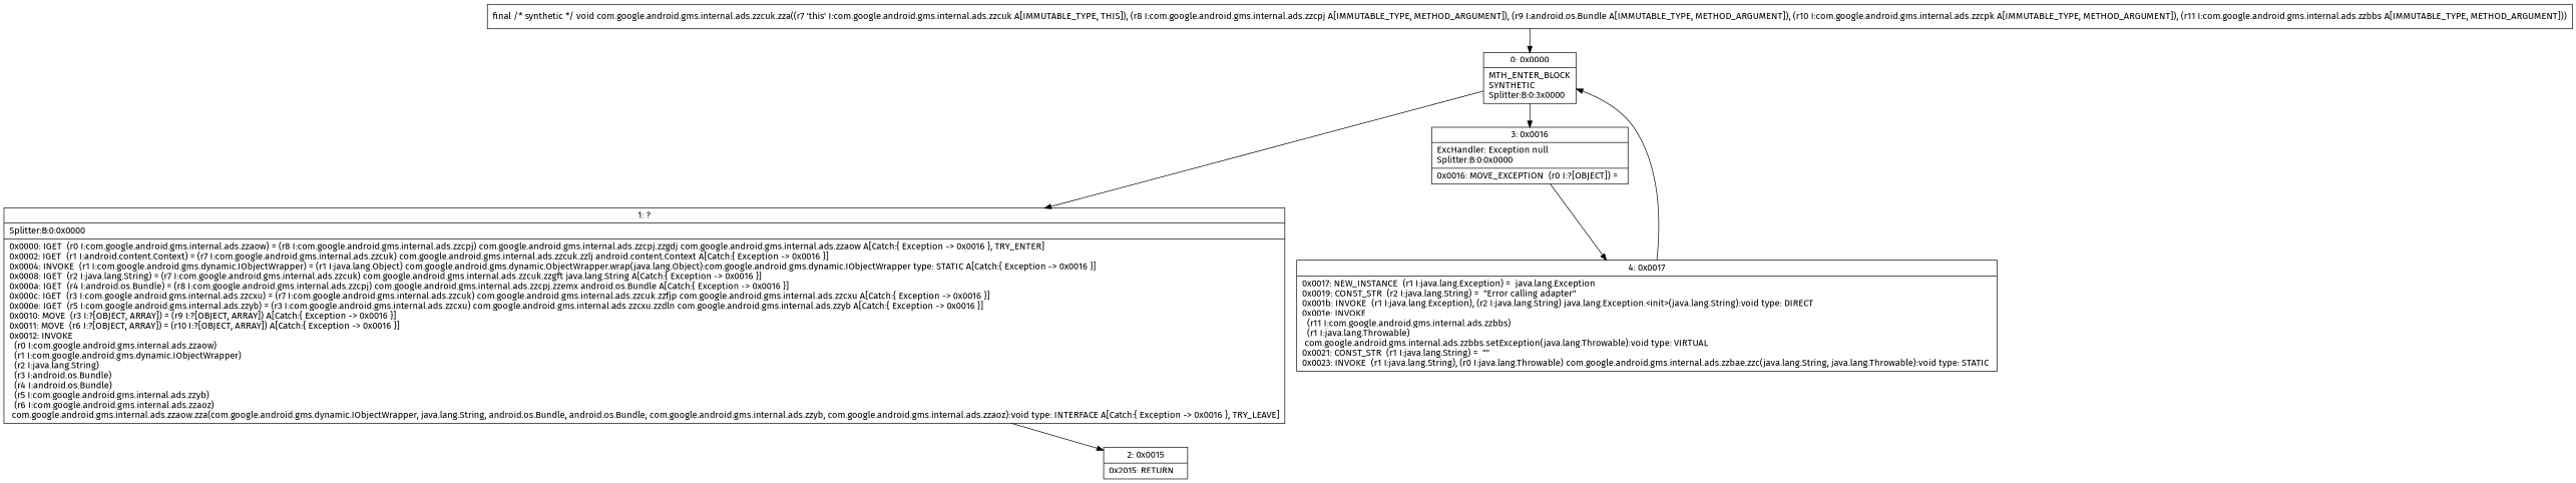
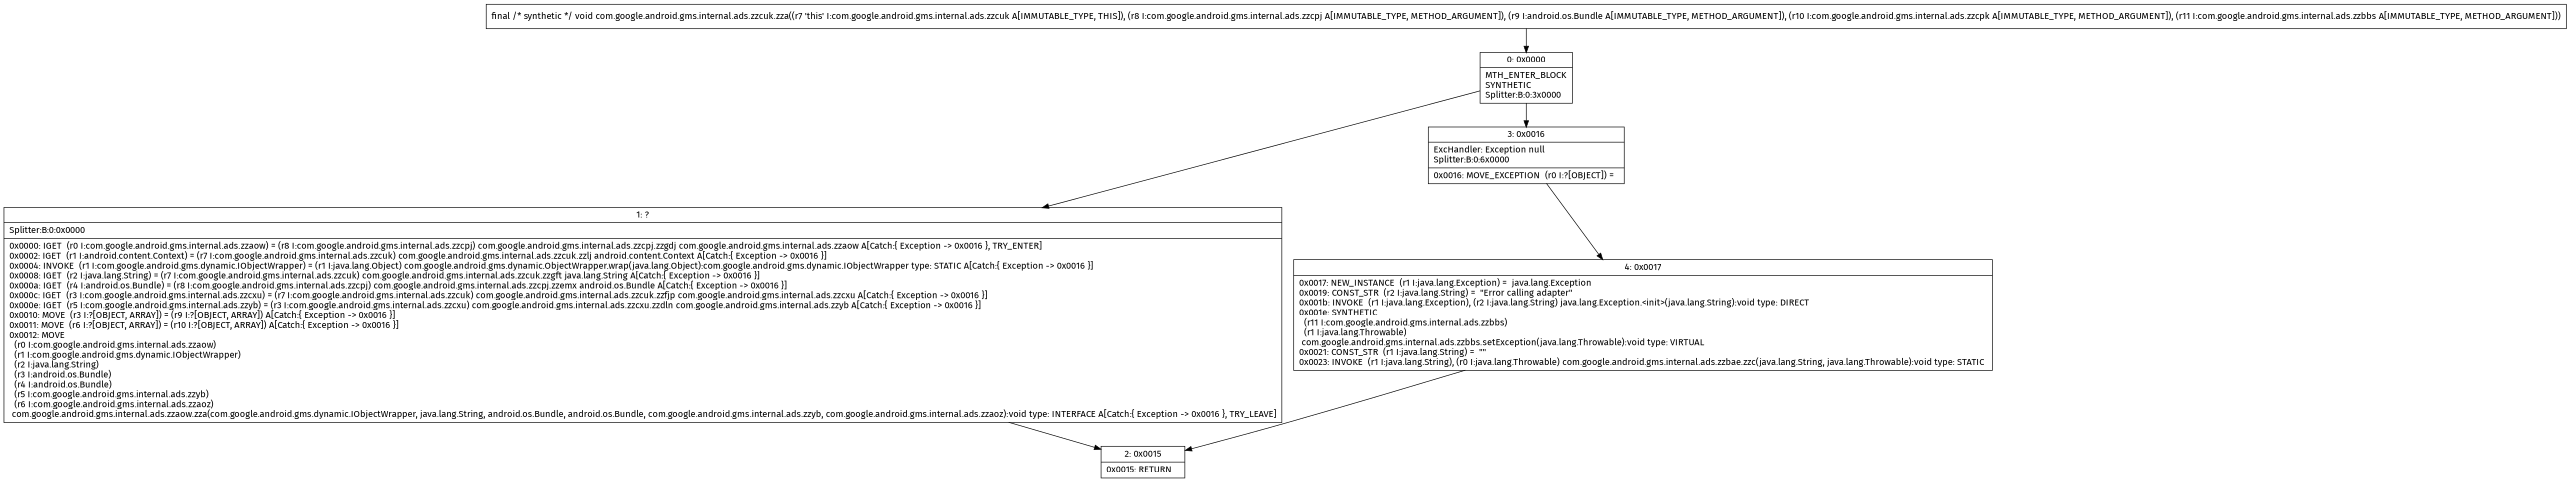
  digraph {
    fontname="Fira Sans"
    node [fontname="Fira Sans" shape=record]
    edge [fontname="Fira Sans"]
    n1 [label="{0\:\ 0x0000|MTH_ENTER_BLOCK\lSYNTHETIC\lSplitter:B:0:3x0000\l}"]
-   n2 [label="{1\:\ ?|Splitter:B:0:0x0000\l|0x0000: IGET  (r0 I:com.google.android.gms.internal.ads.zzaow) = (r8 I:com.google.android.gms.internal.ads.zzcpj) com.google.android.gms.internal.ads.zzcpj.zzgdj com.google.android.gms.internal.ads.zzaow A[Catch:\{ Exception \-\> 0x0016 \}, TRY_ENTER]\l0x0002: IGET  (r1 I:android.content.Context) = (r7 I:com.google.android.gms.internal.ads.zzcuk) com.google.android.gms.internal.ads.zzcuk.zzlj android.content.Context A[Catch:\{ Exception \-\> 0x0016 \}]\l0x0004: INVOKE  (r1 I:com.google.android.gms.dynamic.IObjectWrapper) = (r1 I:java.lang.Object) com.google.android.gms.dynamic.ObjectWrapper.wrap(java.lang.Object):com.google.android.gms.dynamic.IObjectWrapper type: STATIC A[Catch:\{ Exception \-\> 0x0016 \}]\l0x0008: IGET  (r2 I:java.lang.String) = (r7 I:com.google.android.gms.internal.ads.zzcuk) com.google.android.gms.internal.ads.zzcuk.zzgft java.lang.String A[Catch:\{ Exception \-\> 0x0016 \}]\l0x000a: IGET  (r4 I:android.os.Bundle) = (r8 I:com.google.android.gms.internal.ads.zzcpj) com.google.android.gms.internal.ads.zzcpj.zzemx android.os.Bundle A[Catch:\{ Exception \-\> 0x0016 \}]\l0x000c: IGET  (r3 I:com.google.android.gms.internal.ads.zzcxu) = (r7 I:com.google.android.gms.internal.ads.zzcuk) com.google.android.gms.internal.ads.zzcuk.zzfjp com.google.android.gms.internal.ads.zzcxu A[Catch:\{ Exception \-\> 0x0016 \}]\l0x000e: IGET  (r5 I:com.google.android.gms.internal.ads.zzyb) = (r3 I:com.google.android.gms.internal.ads.zzcxu) com.google.android.gms.internal.ads.zzcxu.zzdln com.google.android.gms.internal.ads.zzyb A[Catch:\{ Exception \-\> 0x0016 \}]\l0x0010: MOVE  (r3 I:?[OBJECT, ARRAY]) = (r9 I:?[OBJECT, ARRAY]) A[Catch:\{ Exception \-\> 0x0016 \}]\l0x0011: MOVE  (r6 I:?[OBJECT, ARRAY]) = (r10 I:?[OBJECT, ARRAY]) A[Catch:\{ Exception \-\> 0x0016 \}]\l0x0012: INVOKE  \l  (r0 I:com.google.android.gms.internal.ads.zzaow)\l  (r1 I:com.google.android.gms.dynamic.IObjectWrapper)\l  (r2 I:java.lang.String)\l  (r3 I:android.os.Bundle)\l  (r4 I:android.os.Bundle)\l  (r5 I:com.google.android.gms.internal.ads.zzyb)\l  (r6 I:com.google.android.gms.internal.ads.zzaoz)\l com.google.android.gms.internal.ads.zzaow.zza(com.google.android.gms.dynamic.IObjectWrapper, java.lang.String, android.os.Bundle, android.os.Bundle, com.google.android.gms.internal.ads.zzyb, com.google.android.gms.internal.ads.zzaoz):void type: INTERFACE A[Catch:\{ Exception \-\> 0x0016 \}, TRY_LEAVE]\l}"]
-   n3 [label="{3\:\ 0x0016|ExcHandler: Exception null\lSplitter:B:0:0x0000\l|0x0016: MOVE_EXCEPTION  (r0 I:?[OBJECT]) =  \l}"]
-   n4 [label="{2\:\ 0x0015|0x2015: RETURN   \l}"]
-   n5 [label="{4\:\ 0x0017|0x0017: NEW_INSTANCE  (r1 I:java.lang.Exception) =  java.lang.Exception \l0x0019: CONST_STR  (r2 I:java.lang.String) =  \"Error calling adapter\" \l0x001b: INVOKE  (r1 I:java.lang.Exception), (r2 I:java.lang.String) java.lang.Exception.\<init\>(java.lang.String):void type: DIRECT \l0x001e: INVOKE  \l  (r11 I:com.google.android.gms.internal.ads.zzbbs)\l  (r1 I:java.lang.Throwable)\l com.google.android.gms.internal.ads.zzbbs.setException(java.lang.Throwable):void type: VIRTUAL \l0x0021: CONST_STR  (r1 I:java.lang.String) =  \"\" \l0x0023: INVOKE  (r1 I:java.lang.String), (r0 I:java.lang.Throwable) com.google.android.gms.internal.ads.zzbae.zzc(java.lang.String, java.lang.Throwable):void type: STATIC \l}"]
+   n2 [label="{1\:\ ?|Splitter:B:0:0x0000\l|0x0000: IGET  (r0 I:com.google.android.gms.internal.ads.zzaow) = (r8 I:com.google.android.gms.internal.ads.zzcpj) com.google.android.gms.internal.ads.zzcpj.zzgdj com.google.android.gms.internal.ads.zzaow A[Catch:\{ Exception \-\> 0x0016 \}, TRY_ENTER]\l0x0002: IGET  (r1 I:android.content.Context) = (r7 I:com.google.android.gms.internal.ads.zzcuk) com.google.android.gms.internal.ads.zzcuk.zzlj android.content.Context A[Catch:\{ Exception \-\> 0x0016 \}]\l0x0004: INVOKE  (r1 I:com.google.android.gms.dynamic.IObjectWrapper) = (r1 I:java.lang.Object) com.google.android.gms.dynamic.ObjectWrapper.wrap(java.lang.Object):com.google.android.gms.dynamic.IObjectWrapper type: STATIC A[Catch:\{ Exception \-\> 0x0016 \}]\l0x0008: IGET  (r2 I:java.lang.String) = (r7 I:com.google.android.gms.internal.ads.zzcuk) com.google.android.gms.internal.ads.zzcuk.zzgft java.lang.String A[Catch:\{ Exception \-\> 0x0016 \}]\l0x000a: IGET  (r4 I:android.os.Bundle) = (r8 I:com.google.android.gms.internal.ads.zzcpj) com.google.android.gms.internal.ads.zzcpj.zzemx android.os.Bundle A[Catch:\{ Exception \-\> 0x0016 \}]\l0x000c: IGET  (r3 I:com.google.android.gms.internal.ads.zzcxu) = (r7 I:com.google.android.gms.internal.ads.zzcuk) com.google.android.gms.internal.ads.zzcuk.zzfjp com.google.android.gms.internal.ads.zzcxu A[Catch:\{ Exception \-\> 0x0016 \}]\l0x000e: IGET  (r5 I:com.google.android.gms.internal.ads.zzyb) = (r3 I:com.google.android.gms.internal.ads.zzcxu) com.google.android.gms.internal.ads.zzcxu.zzdln com.google.android.gms.internal.ads.zzyb A[Catch:\{ Exception \-\> 0x0016 \}]\l0x0010: MOVE  (r3 I:?[OBJECT, ARRAY]) = (r9 I:?[OBJECT, ARRAY]) A[Catch:\{ Exception \-\> 0x0016 \}]\l0x0011: MOVE  (r6 I:?[OBJECT, ARRAY]) = (r10 I:?[OBJECT, ARRAY]) A[Catch:\{ Exception \-\> 0x0016 \}]\l0x0012: MOVE  \l  (r0 I:com.google.android.gms.internal.ads.zzaow)\l  (r1 I:com.google.android.gms.dynamic.IObjectWrapper)\l  (r2 I:java.lang.String)\l  (r3 I:android.os.Bundle)\l  (r4 I:android.os.Bundle)\l  (r5 I:com.google.android.gms.internal.ads.zzyb)\l  (r6 I:com.google.android.gms.internal.ads.zzaoz)\l com.google.android.gms.internal.ads.zzaow.zza(com.google.android.gms.dynamic.IObjectWrapper, java.lang.String, android.os.Bundle, android.os.Bundle, com.google.android.gms.internal.ads.zzyb, com.google.android.gms.internal.ads.zzaoz):void type: INTERFACE A[Catch:\{ Exception \-\> 0x0016 \}, TRY_LEAVE]\l}"]
+   n3 [label="{3\:\ 0x0016|ExcHandler: Exception null\lSplitter:B:0:6x0000\l|0x0016: MOVE_EXCEPTION  (r0 I:?[OBJECT]) =  \l}"]
+   n4 [label="{2\:\ 0x0015|0x0015: RETURN   \l}"]
+   n5 [label="{4\:\ 0x0017|0x0017: NEW_INSTANCE  (r1 I:java.lang.Exception) =  java.lang.Exception \l0x0019: CONST_STR  (r2 I:java.lang.String) =  \"Error calling adapter\" \l0x001b: INVOKE  (r1 I:java.lang.Exception), (r2 I:java.lang.String) java.lang.Exception.\<init\>(java.lang.String):void type: DIRECT \l0x001e: SYNTHETIC  \l  (r11 I:com.google.android.gms.internal.ads.zzbbs)\l  (r1 I:java.lang.Throwable)\l com.google.android.gms.internal.ads.zzbbs.setException(java.lang.Throwable):void type: VIRTUAL \l0x0021: CONST_STR  (r1 I:java.lang.String) =  \"\" \l0x0023: INVOKE  (r1 I:java.lang.String), (r0 I:java.lang.Throwable) com.google.android.gms.internal.ads.zzbae.zzc(java.lang.String, java.lang.Throwable):void type: STATIC \l}"]
    n6 [label="{final \/* synthetic *\/ void com.google.android.gms.internal.ads.zzcuk.zza((r7 'this' I:com.google.android.gms.internal.ads.zzcuk A[IMMUTABLE_TYPE, THIS]), (r8 I:com.google.android.gms.internal.ads.zzcpj A[IMMUTABLE_TYPE, METHOD_ARGUMENT]), (r9 I:android.os.Bundle A[IMMUTABLE_TYPE, METHOD_ARGUMENT]), (r10 I:com.google.android.gms.internal.ads.zzcpk A[IMMUTABLE_TYPE, METHOD_ARGUMENT]), (r11 I:com.google.android.gms.internal.ads.zzbbs A[IMMUTABLE_TYPE, METHOD_ARGUMENT])) }"]
    n1 -> n2
    n1 -> n3
    n2 -> n4
    n3 -> n5
-   n5 -> n1
+   n5 -> n4
    n6 -> n1
  }
